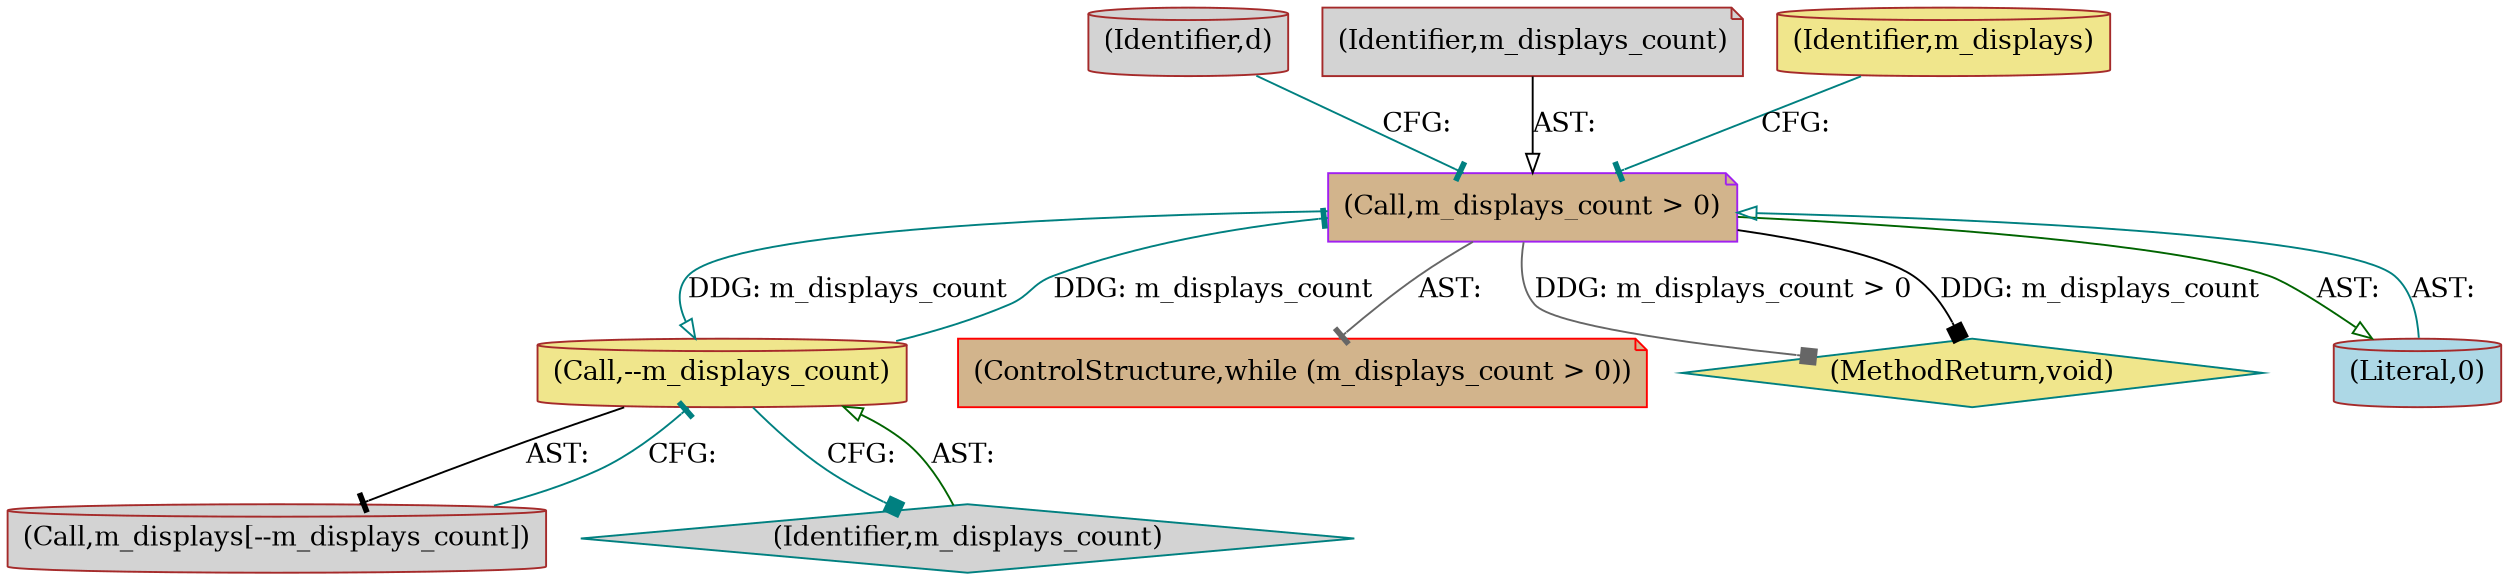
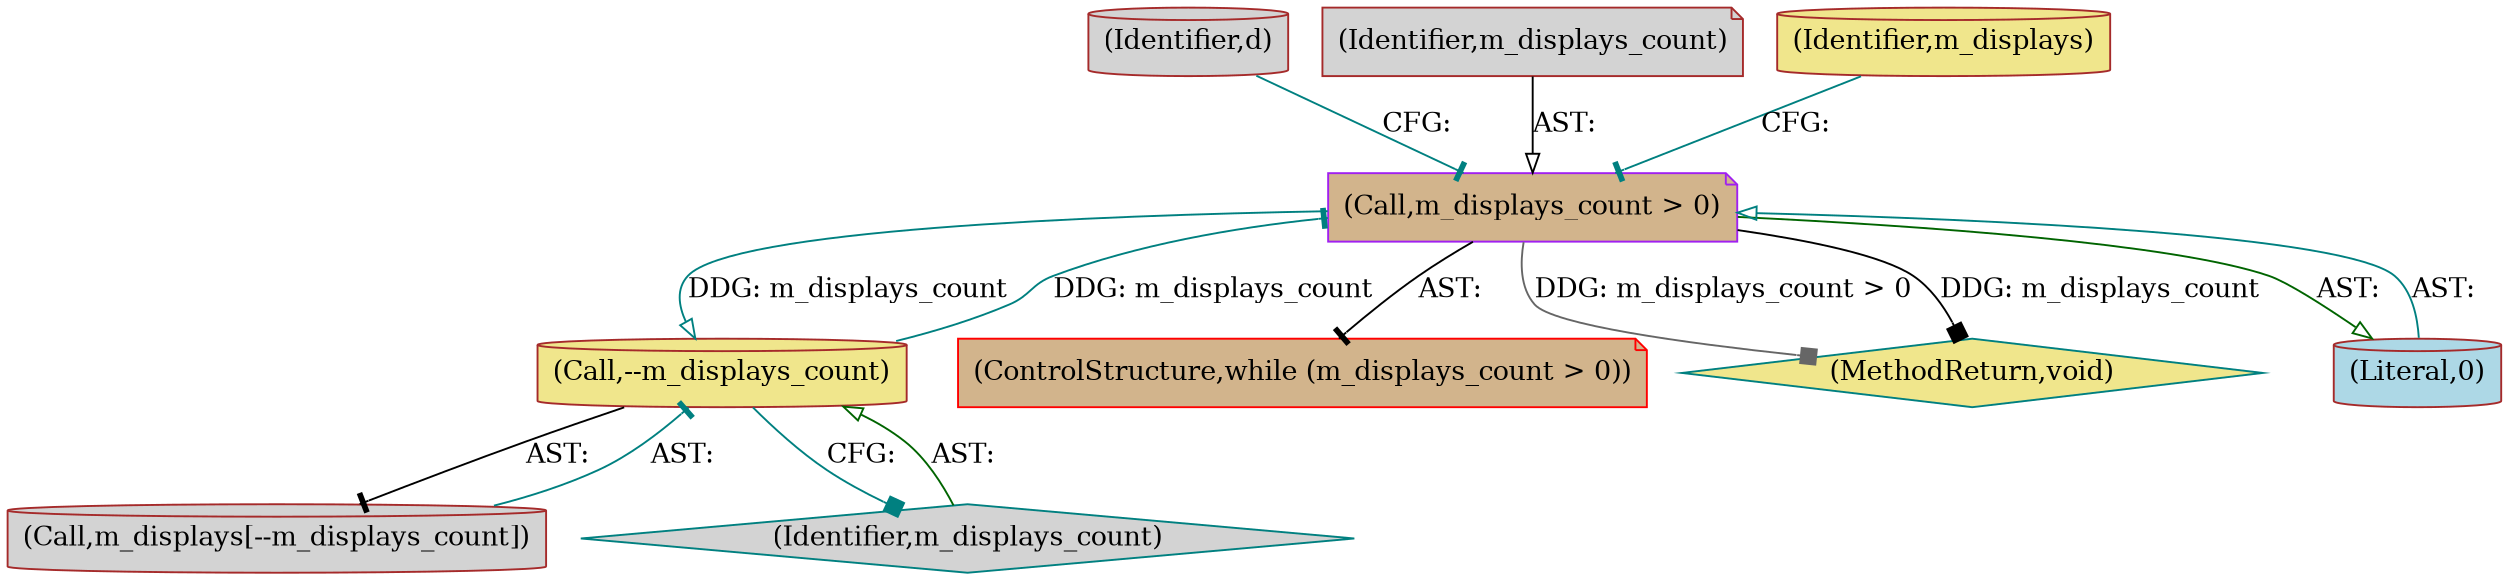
  digraph {
    node [color=brown fillcolor=lightgrey shape=cylinder style=filled]
    edge [arrowhead=tee color=teal]
    n1 [color=purple fillcolor=tan label="(Call,m_displays_count > 0)" shape=note]
    n2 [fillcolor=khaki label="(Call,--m_displays_count)"]
    n3 [color=red fillcolor=tan label="(ControlStructure,while (m_displays_count > 0))" shape=note]
    n4 [color=teal fillcolor=khaki label="(MethodReturn,void)" shape=diamond]
    n5 [fillcolor=lightblue label="(Literal,0)"]
    n6 [label="(Call,m_displays[--m_displays_count])"]
    n7 [color=teal label="(Identifier,m_displays_count)" shape=diamond]
    n8 [label="(Identifier,d)"]
    n9 [label="(Identifier,m_displays_count)" shape=note]
    n10 [fillcolor=khaki label="(Identifier,m_displays)"]
    n1 -> n2 [arrowhead=onormal label="DDG: m_displays_count"]
-   n1 -> n3 [color=gray40 label="AST: "]
+   n1 -> n3 [color=black label="AST: "]
    n1 -> n4 [arrowhead=box color=gray40 label="DDG: m_displays_count > 0"]
    n1 -> n4 [arrowhead=box color=black label="DDG: m_displays_count"]
    n1 -> n5 [arrowhead=onormal color=darkgreen label="AST: "]
    n2 -> n1 [label="DDG: m_displays_count"]
    n2 -> n6 [color=black label="AST: "]
    n2 -> n7 [arrowhead=box label="CFG: "]
    n5 -> n1 [arrowhead=onormal label="AST: "]
-   n6 -> n2 [label="CFG: "]
+   n6 -> n2 [label="AST: "]
    n7 -> n2 [arrowhead=onormal color=darkgreen label="AST: "]
    n8 -> n1 [label="CFG: "]
    n9 -> n1 [arrowhead=onormal color=black label="AST: "]
    n10 -> n1 [label="CFG: "]
  }
